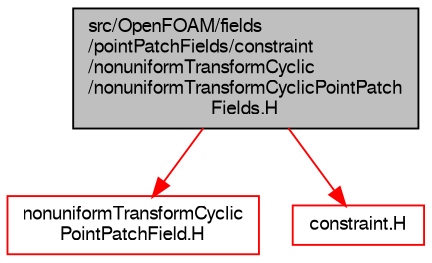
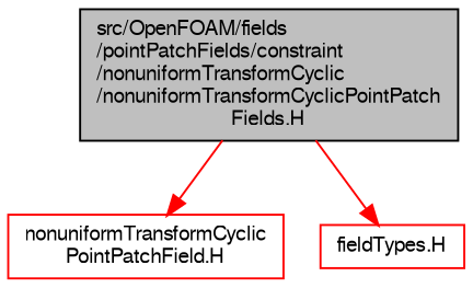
  digraph {
    node [color=red fontname=FreeSans fontsize=10 shape=record]
    edge [color=red fontname=FreeSans fontsize=10 labelfontname=FreeSans labelfontsize=10 style=solid]
    n1 [color=black fillcolor=grey75 fontcolor=black height=0.2 label="src/OpenFOAM/fields\l/pointPatchFields/constraint\l/nonuniformTransformCyclic\l/nonuniformTransformCyclicPointPatch\lFields.H" style=filled width=0.4]
    n2 [height=0.2 label="nonuniformTransformCyclic\lPointPatchField.H" width=0.4]
-   n3 [height=0.2 label="constraint.H" width=0.4]
+   n3 [height=0.2 label="fieldTypes.H" width=0.4]
    n1 -> n2
    n1 -> n3
  }
